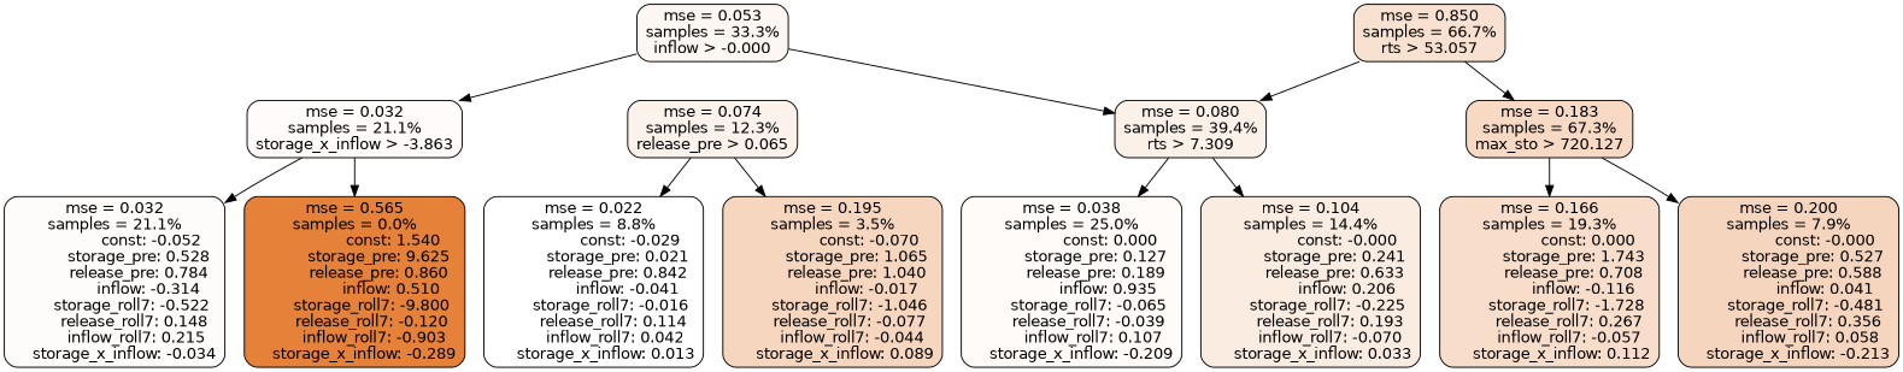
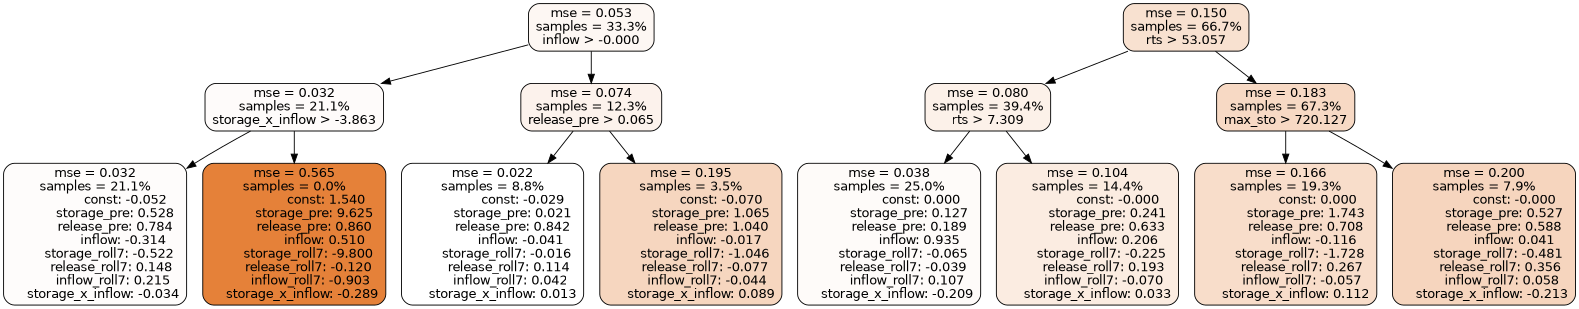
  digraph {
    node [color=black fontname=helvetica shape=rectangle style="filled, rounded"]
    edge [fontname=helvetica]
    n1 [fillcolor="#fdf7f3" label="mse = 0.053\nsamples = 33.3%\ninflow > -0.000"]
    n2 [fillcolor="#fefbfa" label="mse = 0.032\nsamples = 21.1%\nstorage_x_inflow > -3.863"]
    n3 [fillcolor="#fcf2ec" label="mse = 0.074\nsamples = 12.3%\nrelease_pre > 0.065"]
-   n4 [fillcolor="#f8e1d0" label="mse = 0.850\nsamples = 66.7%\nrts > 53.057"]
+   n4 [fillcolor="#f8e1d0" label="mse = 0.150\nsamples = 66.7%\nrts > 53.057"]
    n5 [fillcolor="#fcf1e9" label="mse = 0.080\nsamples = 39.4%\nrts > 7.309"]
    n6 [fillcolor="#f7d9c4" label="mse = 0.183\nsamples = 67.3%\nmax_sto > 720.127"]
    n7 [fillcolor="#fefcfb" label="mse = 0.032\nsamples = 21.1%\n               const: -0.052\n          storage_pre: 0.528\n          release_pre: 0.784\n              inflow: -0.314\n       storage_roll7: -0.522\n        release_roll7: 0.148\n         inflow_roll7: 0.215\n    storage_x_inflow: -0.034"]
    n8 [fillcolor="#e58139" label="mse = 0.565\nsamples = 0.0%\n                const: 1.540\n          storage_pre: 9.625\n          release_pre: 0.860\n               inflow: 0.510\n       storage_roll7: -9.800\n       release_roll7: -0.120\n        inflow_roll7: -0.903\n    storage_x_inflow: -0.289"]
    n9 [fillcolor="#ffffff" label="mse = 0.022\nsamples = 8.8%\n               const: -0.029\n          storage_pre: 0.021\n          release_pre: 0.842\n              inflow: -0.041\n       storage_roll7: -0.016\n        release_roll7: 0.114\n         inflow_roll7: 0.042\n     storage_x_inflow: 0.013"]
    n10 [fillcolor="#f6d6bf" label="mse = 0.195\nsamples = 3.5%\n               const: -0.070\n          storage_pre: 1.065\n          release_pre: 1.040\n              inflow: -0.017\n       storage_roll7: -1.046\n       release_roll7: -0.077\n        inflow_roll7: -0.044\n     storage_x_inflow: 0.089"]
    n11 [fillcolor="#fefbf9" label="mse = 0.038\nsamples = 25.0%\n                const: 0.000\n          storage_pre: 0.127\n          release_pre: 0.189\n               inflow: 0.935\n       storage_roll7: -0.065\n       release_roll7: -0.039\n         inflow_roll7: 0.107\n    storage_x_inflow: -0.209"]
    n12 [fillcolor="#fbece1" label="mse = 0.104\nsamples = 14.4%\n               const: -0.000\n          storage_pre: 0.241\n          release_pre: 0.633\n               inflow: 0.206\n       storage_roll7: -0.225\n        release_roll7: 0.193\n        inflow_roll7: -0.070\n     storage_x_inflow: 0.033"]
    n13 [fillcolor="#f8ddca" label="mse = 0.166\nsamples = 19.3%\n                const: 0.000\n          storage_pre: 1.743\n          release_pre: 0.708\n              inflow: -0.116\n       storage_roll7: -1.728\n        release_roll7: 0.267\n        inflow_roll7: -0.057\n     storage_x_inflow: 0.112"]
    n14 [fillcolor="#f6d5be" label="mse = 0.200\nsamples = 7.9%\n               const: -0.000\n          storage_pre: 0.527\n          release_pre: 0.588\n               inflow: 0.041\n       storage_roll7: -0.481\n        release_roll7: 0.356\n         inflow_roll7: 0.058\n    storage_x_inflow: -0.213"]
    n1 -> n2
-   n1 -> n5
+   n1 -> n3
    n2 -> n7
    n2 -> n8
    n3 -> n9
    n3 -> n10
    n4 -> n5
    n4 -> n6
    n5 -> n11
    n5 -> n12
    n6 -> n13
    n6 -> n14
  }
